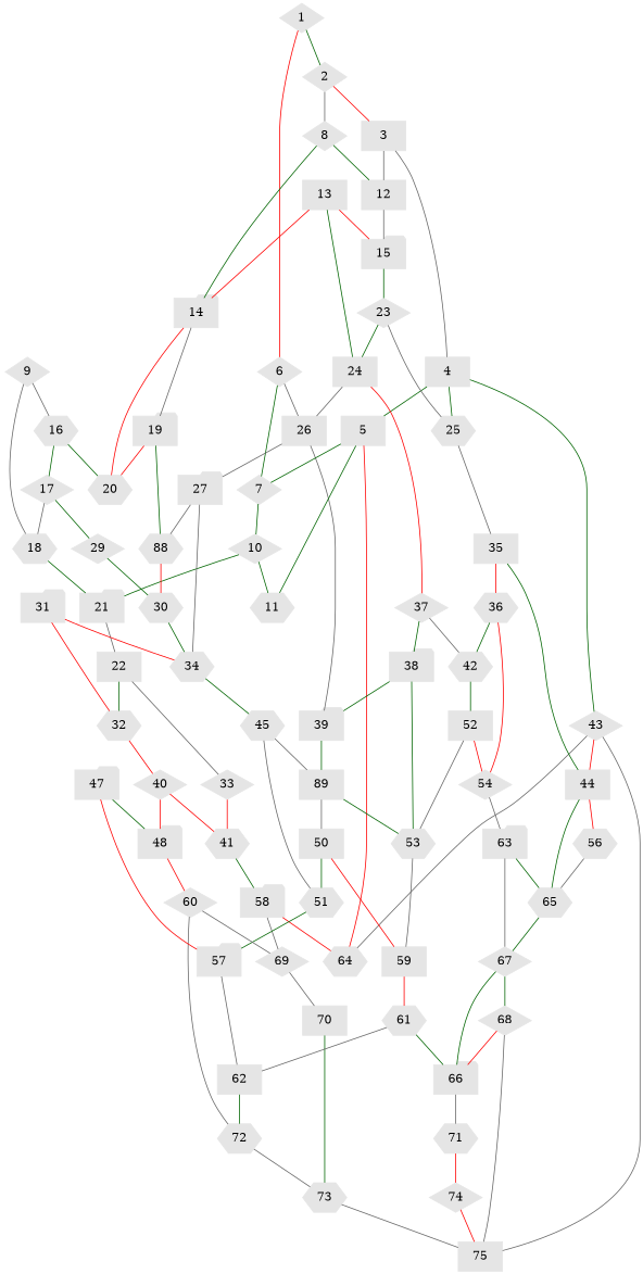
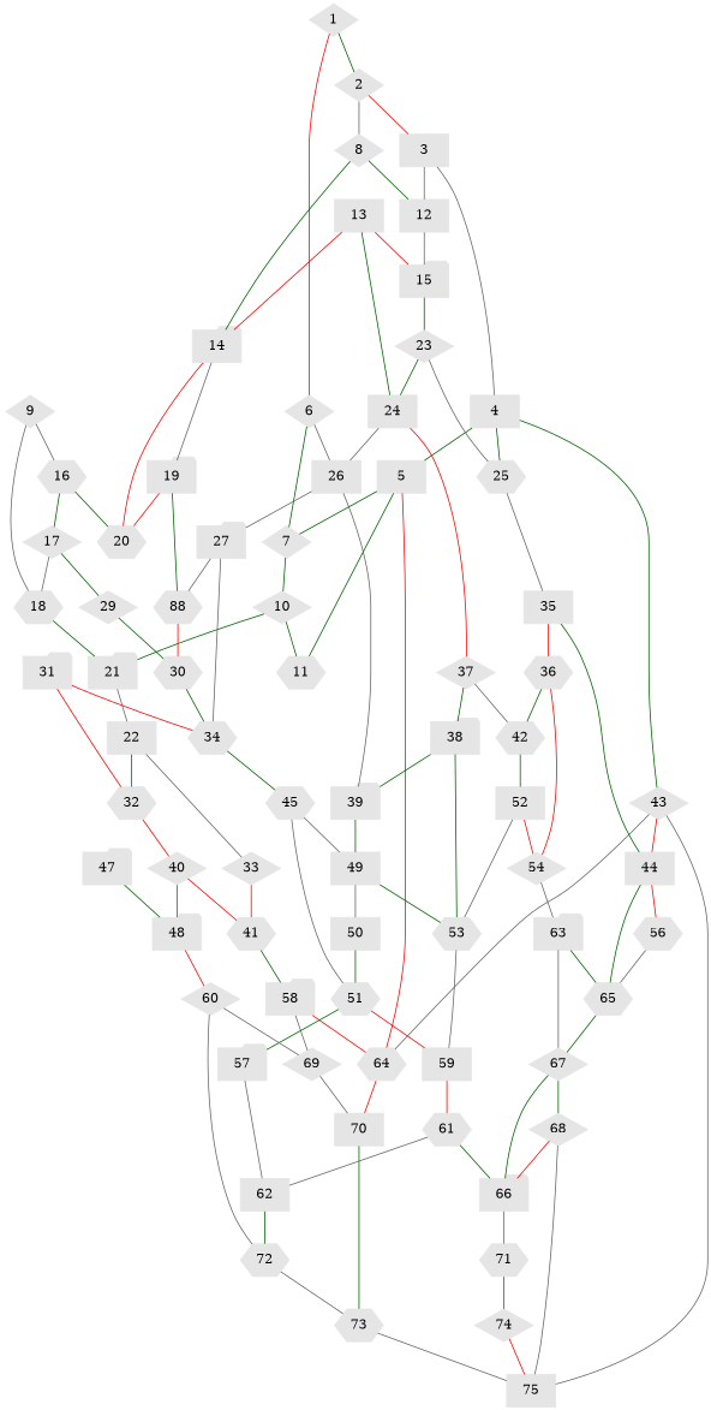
  graph {
    node [color=gray90 shape=hexagon style=filled]
    edge [color=darkgreen weight=1.0]
    1 [shape=diamond]
    2 [shape=diamond]
    6 [shape=diamond]
    3 [shape=box]
    8 [shape=diamond]
    7 [shape=diamond]
    26 [shape=box]
    4 [shape=box]
    12 [shape=box]
    14 [shape=folder]
    5 [shape=box]
    25
    43 [shape=diamond]
    15 [shape=folder]
    11
    64
    35 [shape=box]
    44 [shape=box]
    75 [shape=box]
    10 [shape=diamond]
    70 [shape=box]
    9 [shape=diamond]
    16
    18
    21 [shape=folder]
    19 [shape=folder]
    20
    17 [shape=diamond]
    22 [shape=box]
    33 [shape=diamond]
    41
    23 [shape=diamond]
    13 [shape=box]
    24 [shape=box]
    37 [shape=diamond]
    n36 [label=88]
    29 [shape=diamond]
    30
    32
    40 [shape=diamond]
    27 [shape=folder]
    39 [shape=folder]
    42
    38 [shape=folder]
    36
    34
-   49 [shape=box label=89]
+   49 [shape=box]
    45
    31 [shape=folder]
    48 [shape=folder]
    58 [shape=folder]
    51
    54 [shape=diamond]
    56
    65
    52 [shape=box]
    63 [shape=folder]
    53
    59 [shape=box]
    50 [shape=box]
    60 [shape=diamond]
    69 [shape=diamond]
    67 [shape=diamond]
    57 [shape=folder]
    47 [shape=folder]
    62 [shape=box]
    72
    61
    66 [shape=folder]
    73
    71
    68 [shape=diamond]
    74 [shape=diamond]
    1 -- 2
    1 -- 6 [color=red]
    2 -- 3 [color=red]
    2 -- 8 [color=gray40]
    6 -- 7
    6 -- 26 [color=gray40]
    3 -- 4 [color=gray40]
    3 -- 12 [color=gray40]
    8 -- 12
    8 -- 14
    7 -- 10
    26 -- 27 [color=gray40]
    26 -- 39 [color=gray40]
    4 -- 5
    4 -- 25
    4 -- 43
    12 -- 15 [color=gray40 weight=2.0]
    14 -- 19 [color=gray40]
    14 -- 20 [color=red]
    5 -- 7
    5 -- 11
    5 -- 64 [color=red]
    25 -- 35 [color=gray40]
    43 -- 64 [color=gray40]
    43 -- 44 [color=red]
    43 -- 75 [color=gray40]
    15 -- 23
+   64 -- 70 [color=red]
    35 -- 44
    35 -- 36 [color=red]
    44 -- 56 [color=red]
    44 -- 65
    10 -- 11
    10 -- 21
    70 -- 73
    9 -- 16 [color=gray40]
    9 -- 18 [color=gray40]
    16 -- 20 [weight=2.0]
    16 -- 17
    18 -- 21 [weight=2.0]
    21 -- 22 [color=gray40]
    19 -- 20 [color=red]
    19 -- n36
    17 -- 18 [color=gray40]
    17 -- 29
    22 -- 33 [color=gray40]
    22 -- 32
    33 -- 41 [color=red]
    41 -- 58
    23 -- 25 [color=gray40]
    23 -- 24
    13 -- 14 [color=red]
    13 -- 15 [color=red]
    13 -- 24
    24 -- 26 [color=gray40]
    24 -- 37 [color=red]
    37 -- 42 [color=gray40 weight=2.0]
    37 -- 38
    n36 -- 30 [color=red]
    29 -- 30 [weight=2.0]
    30 -- 34
    32 -- 40 [color=red]
    40 -- 41 [color=red]
    40 -- 48 [color=red]
    27 -- n36 [color=gray40]
    27 -- 34 [color=gray40]
    39 -- 49
    42 -- 52
    38 -- 39
    38 -- 53
    36 -- 42
    36 -- 54 [color=red]
    34 -- 45
    49 -- 53
    49 -- 50 [color=gray40]
    45 -- 49 [color=gray40]
    45 -- 51 [color=gray40]
    31 -- 32 [color=red]
    31 -- 34 [color=red]
    48 -- 60 [color=red]
    58 -- 64 [color=red]
    58 -- 69 [color=gray40]
    51 -- 57
    54 -- 63 [color=gray40]
    56 -- 65 [color=gray40]
    65 -- 67
    52 -- 54 [color=red]
    52 -- 53 [color=gray40]
    63 -- 65
    63 -- 67 [color=gray40]
    53 -- 59 [color=gray40]
    59 -- 61 [color=red]
    50 -- 51
-   50 -- 59 [color=red]
+   51 -- 59 [color=red]
    60 -- 69 [color=gray40 weight=2.0]
    60 -- 72 [color=gray40]
    69 -- 70 [color=gray40]
    67 -- 68
    57 -- 62 [color=gray40]
    47 -- 48
-   47 -- 57 [color=red]
    62 -- 72 [weight=2.0]
    72 -- 73 [color=gray40]
    61 -- 62 [color=gray40]
    61 -- 66
    66 -- 67
    66 -- 71 [color=gray40 weight=2.0]
    73 -- 75 [color=gray40]
    71 -- 74 [color=red weight=2.0]
    68 -- 75 [color=gray40]
    68 -- 66 [color=red]
    74 -- 75 [color=red]
  }
